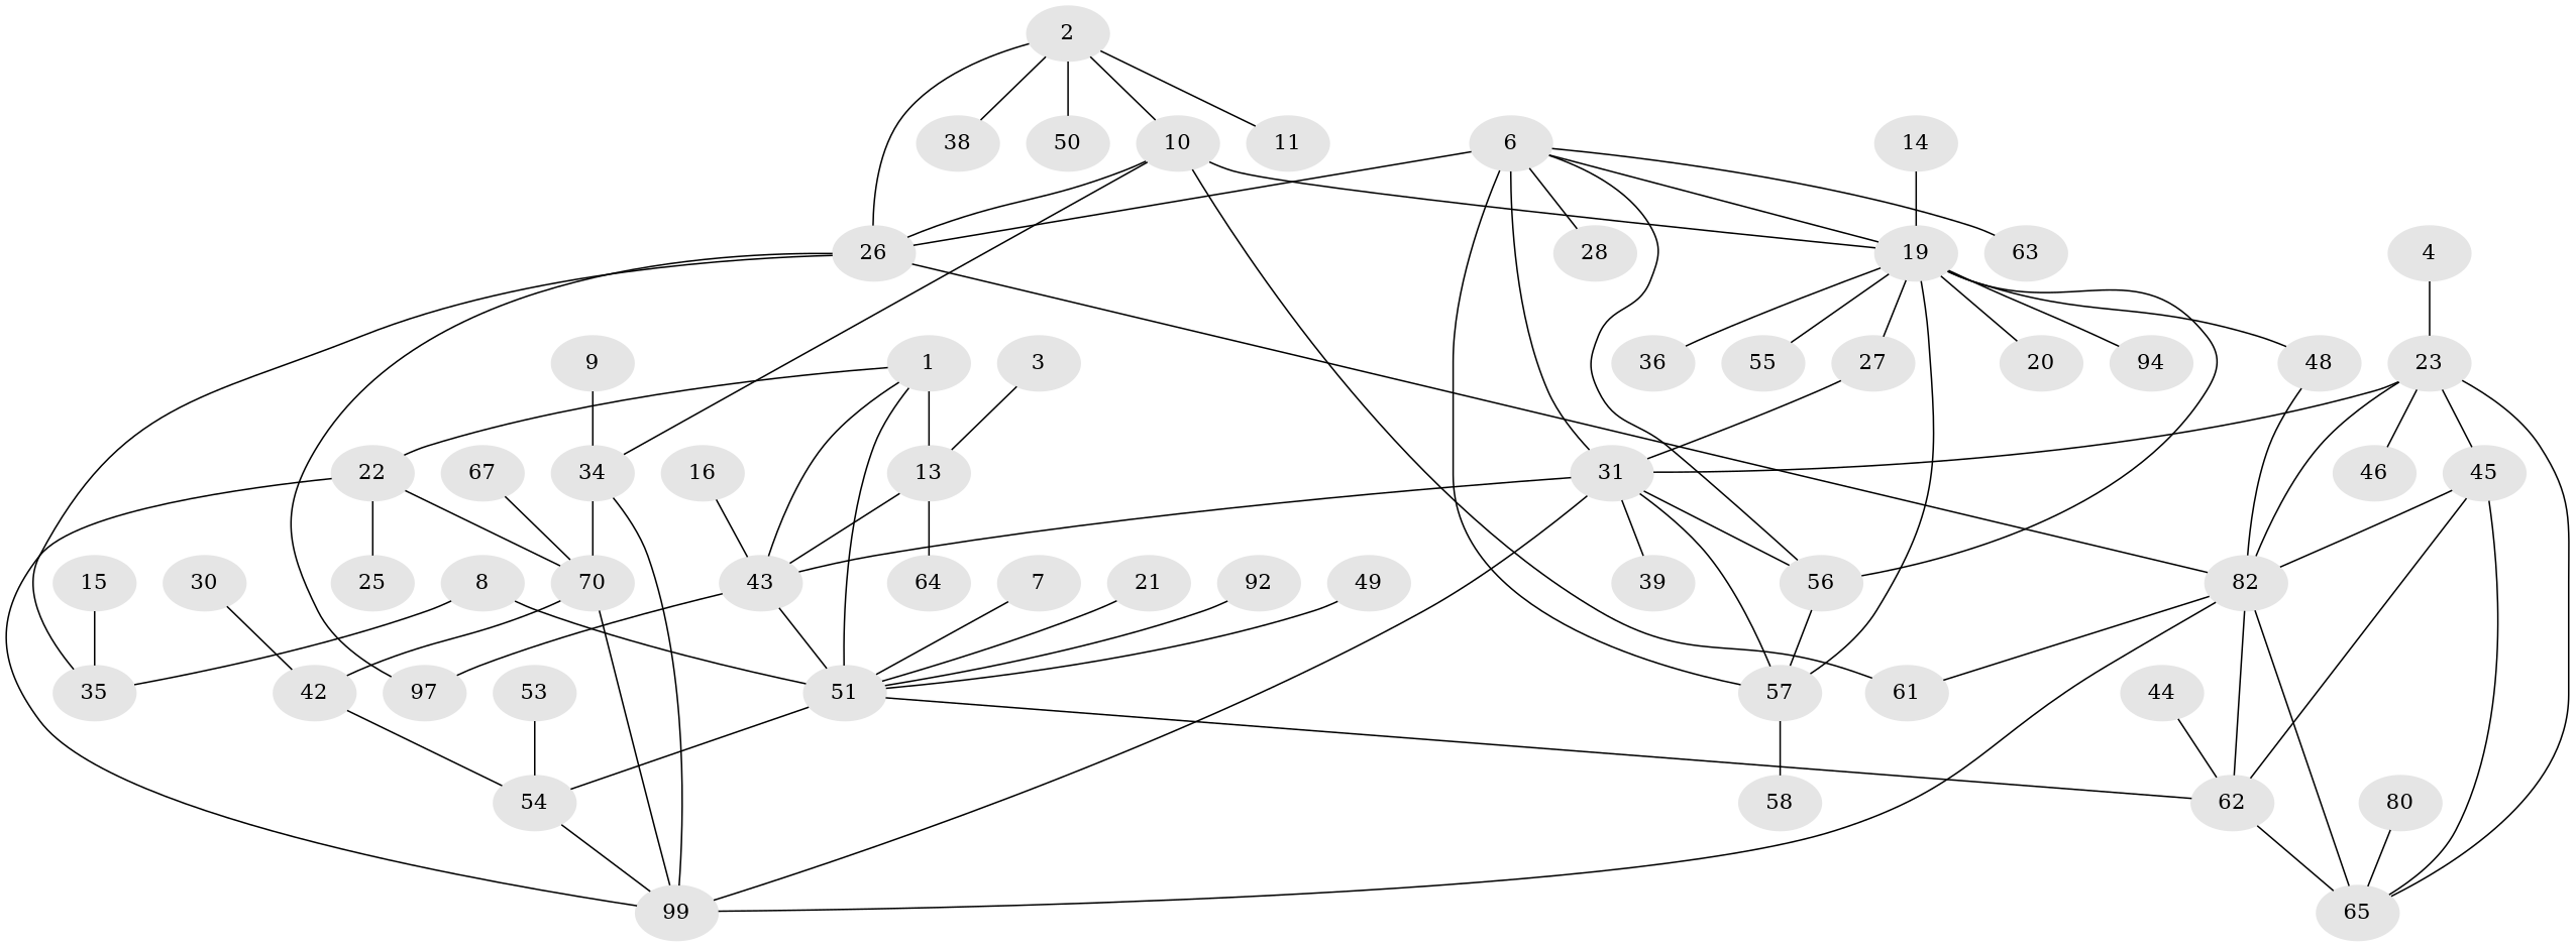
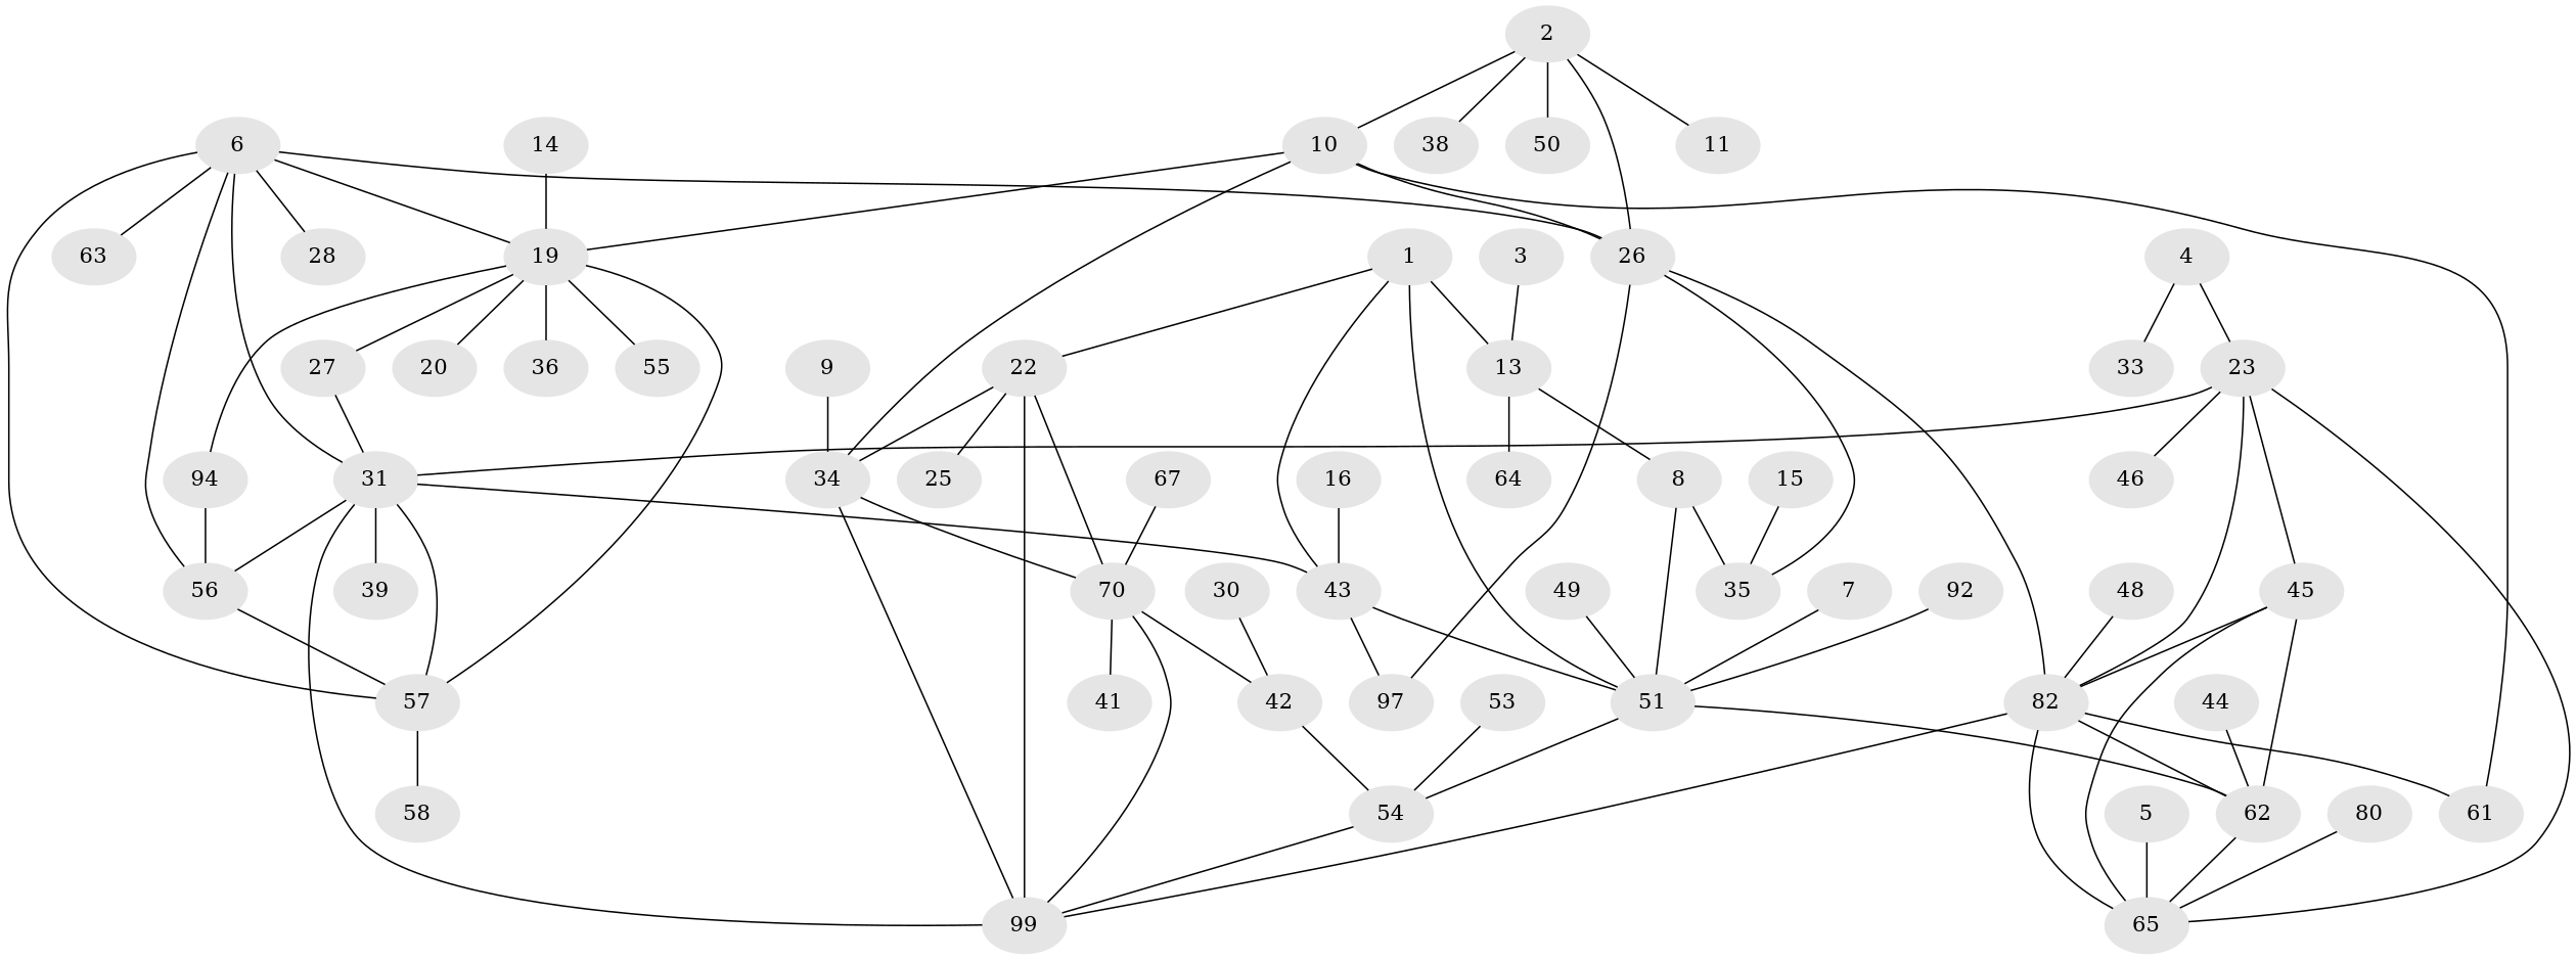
  graph {
    node [color=gray90 style=filled]
    edge [weight=1.0]
    1
    13
    22
    43
    51
    64
    34
    n8 [label=70]
    25
    n10 [label=99]
    n11 [label=97]
    62
    54
    2
    10
    11
    26
    38
    50
    19
    61
    35
    n23 [label=82]
    3
    4
    23
+   33
    65
    31
    45
    46
+   5
    6
    28
    56
    57
    63
    20
    n39 [label=94]
    36
    48
    55
    27
    39
    58
    7
    8
    9
    14
    15
    16
    n52 [label=67]
    42
-   21
+   41
    30
    n57 [label=92]
    44
    49
    53
    n61 [label=80]
    1 -- 13 [weight=3.0]
    1 -- 22
    1 -- 43
    1 -- 51
-   13 -- 43 [weight=3.0]
+   13 -- 8 [weight=3.0]
    13 -- 64
+   22 -- 34 [weight=2.0]
    22 -- n8
    22 -- 25
    22 -- n10 [weight=2.0]
    43 -- 51
    43 -- n11
    51 -- 62
    51 -- 54
    34 -- n8 [weight=2.0]
    34 -- n10 [weight=4.0]
    n8 -- n10 [weight=2.0]
    n8 -- 42
+   n8 -- 41
    62 -- 65
    54 -- n10
    2 -- 10 [weight=4.0]
    2 -- 11
    2 -- 26 [weight=4.0]
    2 -- 38
    2 -- 50
    10 -- 34
    10 -- 26
    10 -- 19
    10 -- 61
    26 -- n11
    26 -- 35
    26 -- n23 [weight=2.0]
-   19 -- 56
+   n39 -- 56
    19 -- 57 [weight=2.0]
    19 -- 20
    19 -- n39
    19 -- 36
-   19 -- 48
    19 -- 55
    19 -- 27
    n23 -- n10
    n23 -- 62 [weight=2.0]
    n23 -- 61
    n23 -- 65 [weight=2.0]
    3 -- 13
    4 -- 23
+   4 -- 33
    23 -- n23 [weight=2.0]
    23 -- 65
    23 -- 31
    23 -- 45
    23 -- 46
    31 -- 43
    31 -- n10
    31 -- 56
    31 -- 57 [weight=2.0]
    31 -- 39
    45 -- 62
    45 -- n23 [weight=2.0]
    45 -- 65
+   5 -- 65
    6 -- 26 [weight=2.0]
    6 -- 19
    6 -- 31
    6 -- 28
    6 -- 56
    6 -- 57 [weight=2.0]
    6 -- 63
    56 -- 57 [weight=2.0]
    57 -- 58
    48 -- n23
    27 -- 31
    7 -- 51
    8 -- 51 [weight=3.0]
    8 -- 35
    9 -- 34
    14 -- 19
    15 -- 35
    16 -- 43
    n52 -- n8
    42 -- 54
-   21 -- 51
    30 -- 42
    n57 -- 51
    44 -- 62
    49 -- 51
    53 -- 54
    n61 -- 65
  }
